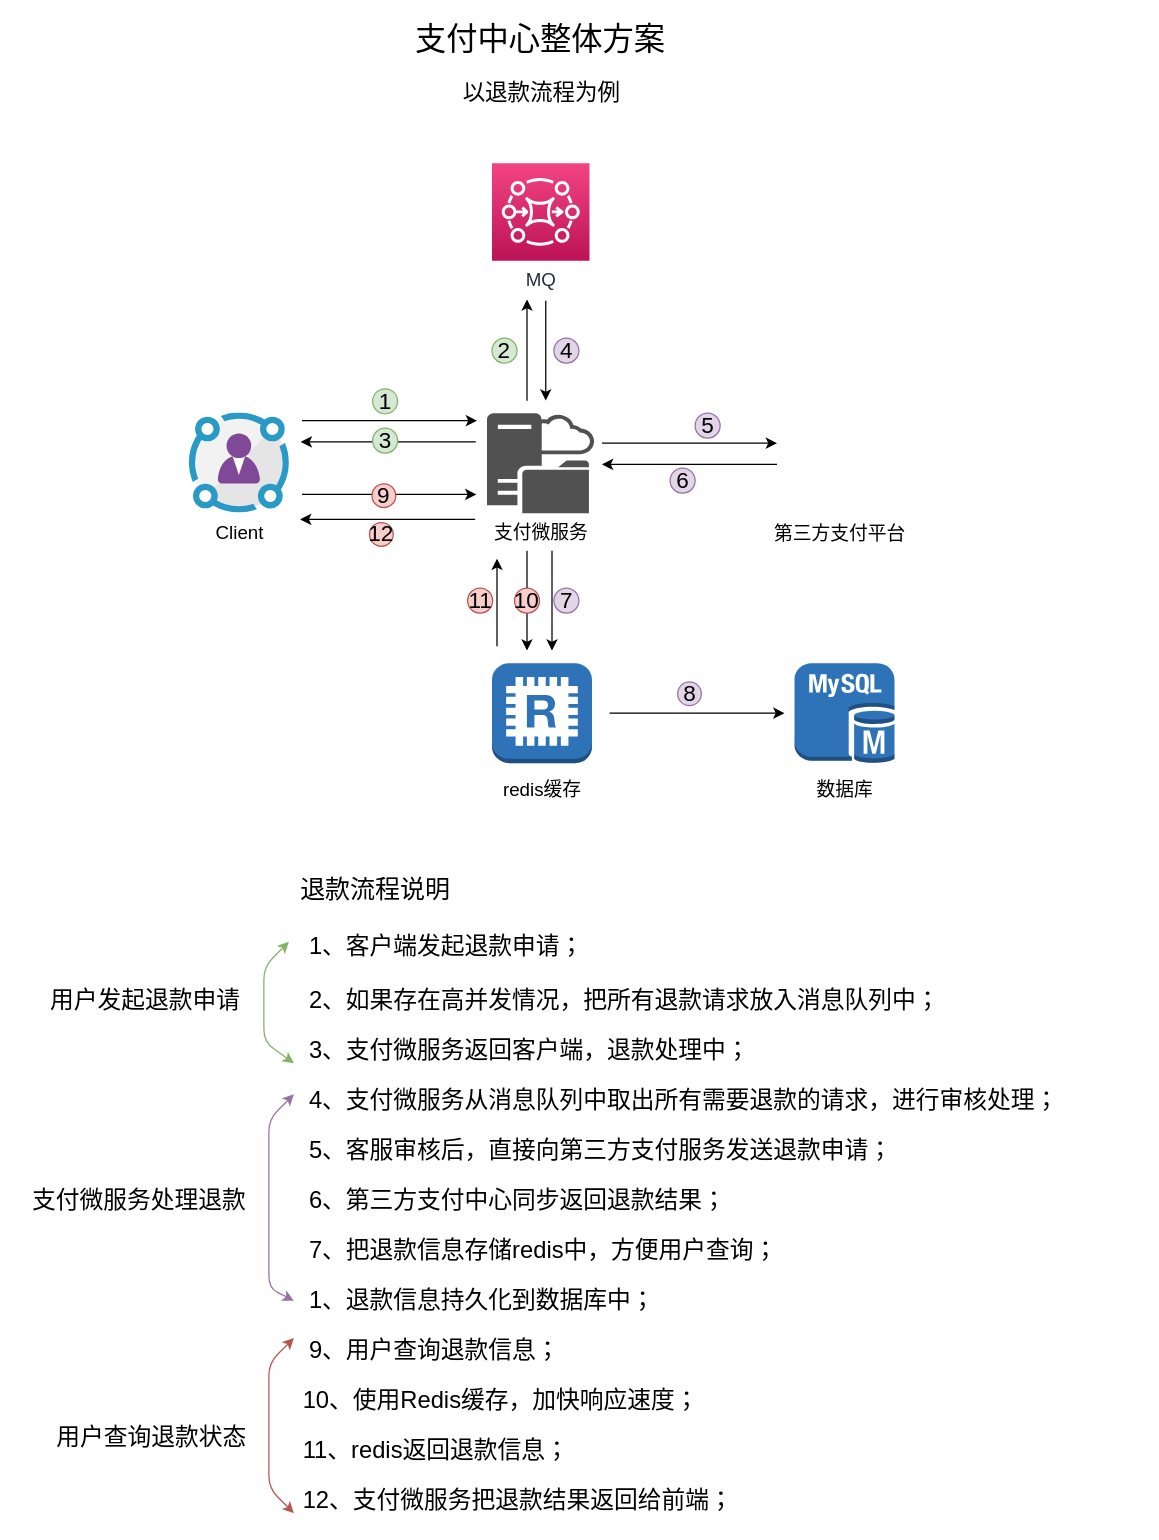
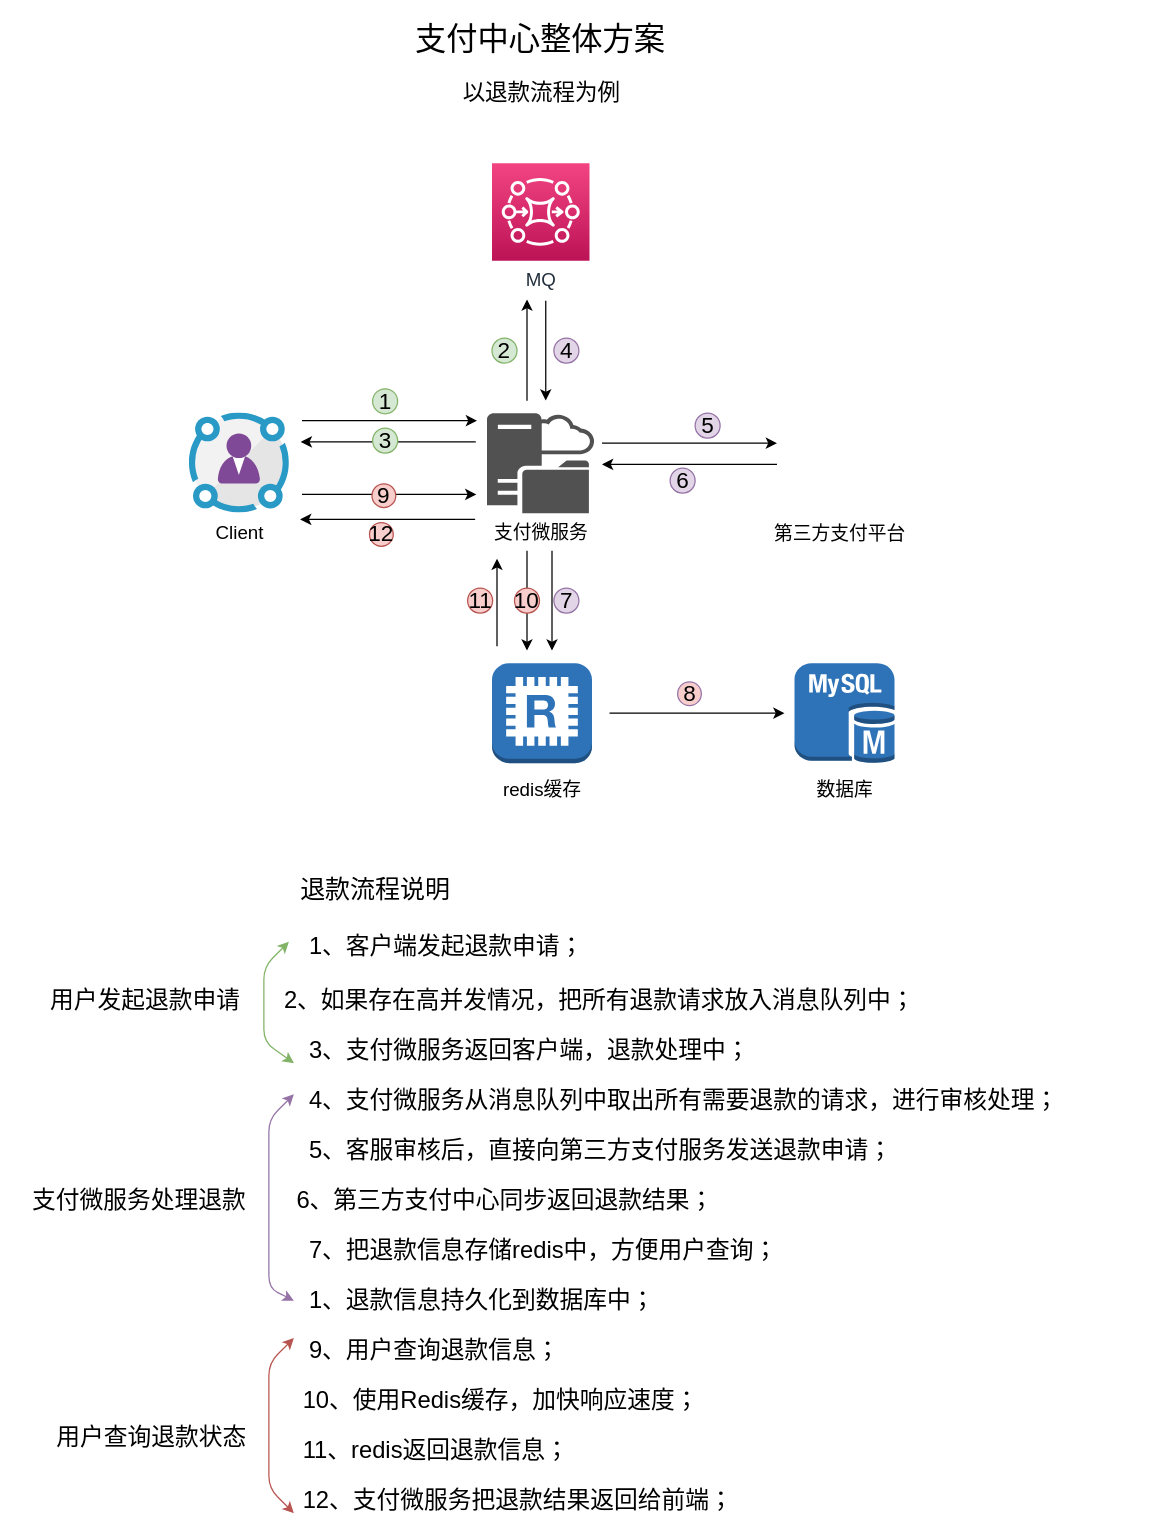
  <mxCell id="0" />
  <mxCell id="1" parent="0" />
  <mxCell id="2" value="" style="endArrow=classic;html=1;fontSize=13;" edge="1" parent="1"><mxGeometry width="50" height="50" relative="1" as="geometry"><mxPoint x="421" y="440" as="sourcePoint" /><mxPoint x="421" y="520" as="targetPoint" /></mxGeometry></mxCell>
  <mxCell id="3" value="支付中心整体方案" style="text;html=1;strokeColor=none;fillColor=none;align=center;verticalAlign=middle;whiteSpace=wrap;rounded=0;fontSize=25;" vertex="1" parent="1"><mxGeometry x="312" y="20" width="240" height="20" as="geometry" /></mxCell>
  <mxCell id="4" value="&lt;span style=&quot;font-size: 15px&quot;&gt;Client&lt;/span&gt;" style="aspect=fixed;html=1;points=[];align=center;image;fontSize=12;image=img/lib/mscae/Identity_Governance.svg;" vertex="1" parent="1"><mxGeometry x="151" y="330" width="80" height="80" as="geometry" /></mxCell>
  <mxCell id="5" value="&lt;font style=&quot;font-size: 15px&quot;&gt;数据库&lt;/font&gt;" style="outlineConnect=0;dashed=0;verticalLabelPosition=bottom;verticalAlign=top;align=center;html=1;shape=mxgraph.aws3.mysql_db_instance;fillColor=#2E73B8;gradientColor=none;fontSize=22;" vertex="1" parent="1"><mxGeometry x="635" y="530" width="80" height="80" as="geometry" /></mxCell>
  <mxCell id="6" value="&lt;font style=&quot;font-size: 15px&quot;&gt;redis缓存&lt;/font&gt;" style="outlineConnect=0;dashed=0;verticalLabelPosition=bottom;verticalAlign=top;align=center;html=1;shape=mxgraph.aws3.redis;fillColor=#2E73B8;gradientColor=none;fontSize=22;" vertex="1" parent="1"><mxGeometry x="393" y="530" width="80" height="80" as="geometry" /></mxCell>
  <mxCell id="7" value="&lt;font style=&quot;font-size: 15px&quot;&gt;第三方支付平台&lt;/font&gt;" style="shape=image;html=1;verticalAlign=top;verticalLabelPosition=bottom;labelBackgroundColor=#ffffff;imageAspect=0;aspect=fixed;image=https://cdn1.iconfinder.com/data/icons/business-237/65/icons-09-128.png;fontSize=22;" vertex="1" parent="1"><mxGeometry x="621" y="305" width="100" height="100" as="geometry" /></mxCell>
  <mxCell id="8" value="&lt;font style=&quot;font-size: 15px&quot;&gt;MQ&lt;/font&gt;" style="outlineConnect=0;fontColor=#232F3E;gradientColor=#F34482;gradientDirection=north;fillColor=#BC1356;strokeColor=#ffffff;dashed=0;verticalLabelPosition=bottom;verticalAlign=top;align=center;html=1;fontSize=12;fontStyle=0;aspect=fixed;shape=mxgraph.aws4.resourceIcon;resIcon=mxgraph.aws4.mq;" vertex="1" parent="1"><mxGeometry x="393" y="130" width="78" height="78" as="geometry" /></mxCell>
  <mxCell id="9" value="&lt;font style=&quot;font-size: 15px&quot;&gt;支付微服务&lt;/font&gt;" style="pointerEvents=1;shadow=0;dashed=0;html=1;strokeColor=none;labelPosition=center;verticalLabelPosition=bottom;verticalAlign=top;align=center;fillColor=#515151;shape=mxgraph.mscae.system_center.cloud_distribution_point;fontSize=13;" vertex="1" parent="1"><mxGeometry x="389" y="330" width="86" height="80" as="geometry" /></mxCell>
  <mxCell id="10" value="" style="endArrow=classic;html=1;fontSize=13;" edge="1" parent="1"><mxGeometry width="50" height="50" relative="1" as="geometry"><mxPoint x="241" y="336" as="sourcePoint" /><mxPoint x="381" y="336" as="targetPoint" /></mxGeometry></mxCell>
  <mxCell id="11" value="" style="endArrow=classic;html=1;fontSize=13;" edge="1" parent="1"><mxGeometry width="50" height="50" relative="1" as="geometry"><mxPoint x="421" y="320" as="sourcePoint" /><mxPoint x="421" y="239" as="targetPoint" /></mxGeometry></mxCell>
  <mxCell id="12" value="" style="endArrow=classic;html=1;fontSize=13;" edge="1" parent="1"><mxGeometry width="50" height="50" relative="1" as="geometry"><mxPoint x="436" y="240" as="sourcePoint" /><mxPoint x="436" y="320" as="targetPoint" /></mxGeometry></mxCell>
  <mxCell id="13" value="" style="endArrow=classic;html=1;fontSize=13;" edge="1" parent="1"><mxGeometry width="50" height="50" relative="1" as="geometry"><mxPoint x="481" y="354" as="sourcePoint" /><mxPoint x="621" y="354" as="targetPoint" /></mxGeometry></mxCell>
  <mxCell id="14" value="" style="endArrow=classic;html=1;fontSize=13;exitX=0;exitY=0.75;exitDx=0;exitDy=0;" edge="1" parent="1"><mxGeometry width="50" height="50" relative="1" as="geometry"><mxPoint x="621" y="371" as="sourcePoint" /><mxPoint x="481" y="371" as="targetPoint" /></mxGeometry></mxCell>
  <mxCell id="15" value="" style="endArrow=classic;html=1;fontSize=13;" edge="1" parent="1"><mxGeometry width="50" height="50" relative="1" as="geometry"><mxPoint x="441" y="440" as="sourcePoint" /><mxPoint x="441" y="520" as="targetPoint" /></mxGeometry></mxCell>
  <mxCell id="16" value="" style="endArrow=classic;html=1;fontSize=13;" edge="1" parent="1"><mxGeometry width="50" height="50" relative="1" as="geometry"><mxPoint x="487" y="570" as="sourcePoint" /><mxPoint x="627" y="570" as="targetPoint" /></mxGeometry></mxCell>
  <mxCell id="17" value="" style="endArrow=classic;html=1;fontSize=13;" edge="1" parent="1"><mxGeometry width="50" height="50" relative="1" as="geometry"><mxPoint x="241" y="395" as="sourcePoint" /><mxPoint x="380.5" y="395" as="targetPoint" /></mxGeometry></mxCell>
  <mxCell id="18" value="" style="endArrow=classic;html=1;fontSize=13;exitX=0;exitY=0.75;exitDx=0;exitDy=0;" edge="1" parent="1"><mxGeometry width="50" height="50" relative="1" as="geometry"><mxPoint x="379.5" y="415" as="sourcePoint" /><mxPoint x="239.5" y="415" as="targetPoint" /></mxGeometry></mxCell>
  <mxCell id="19" value="以退款流程为例" style="text;html=1;strokeColor=none;fillColor=none;align=center;verticalAlign=middle;whiteSpace=wrap;rounded=0;fontSize=18;" vertex="1" parent="1"><mxGeometry x="313" y="64" width="240" height="20" as="geometry" /></mxCell>
  <mxCell id="20" value="1" style="ellipse;whiteSpace=wrap;html=1;aspect=fixed;fontSize=18;fillColor=#d5e8d4;strokeColor=#82b366;" vertex="1" parent="1"><mxGeometry x="297.5" y="310.5" width="20" height="20" as="geometry" /></mxCell>
  <mxCell id="21" value="2" style="ellipse;whiteSpace=wrap;html=1;aspect=fixed;fontSize=18;fillColor=#d5e8d4;strokeColor=#82b366;" vertex="1" parent="1"><mxGeometry x="393" y="270" width="20" height="20" as="geometry" /></mxCell>
  <mxCell id="22" value="4" style="ellipse;whiteSpace=wrap;html=1;aspect=fixed;fontSize=18;fillColor=#e1d5e7;strokeColor=#9673a6;" vertex="1" parent="1"><mxGeometry x="442.5" y="270" width="20" height="20" as="geometry" /></mxCell>
  <mxCell id="23" value="5" style="ellipse;whiteSpace=wrap;html=1;aspect=fixed;fontSize=18;fillColor=#e1d5e7;strokeColor=#9673a6;" vertex="1" parent="1"><mxGeometry x="555.5" y="330" width="20" height="20" as="geometry" /></mxCell>
  <mxCell id="24" value="6" style="ellipse;whiteSpace=wrap;html=1;aspect=fixed;fontSize=18;fillColor=#e1d5e7;strokeColor=#9673a6;" vertex="1" parent="1"><mxGeometry x="535.5" y="374" width="20" height="20" as="geometry" /></mxCell>
  <mxCell id="25" value="7" style="ellipse;whiteSpace=wrap;html=1;aspect=fixed;fontSize=18;fillColor=#e1d5e7;strokeColor=#9673a6;" vertex="1" parent="1"><mxGeometry x="442.5" y="470" width="20" height="20" as="geometry" /></mxCell>
- <mxCell id="26" value="8" style="ellipse;whiteSpace=wrap;html=1;aspect=fixed;fontSize=18;fillColor=#e1d5e7;strokeColor=#9673a6;" vertex="1" parent="1"><mxGeometry x="541.5" y="545" width="19" height="19" as="geometry" /></mxCell>
+ <mxCell id="26" value="8" style="ellipse;whiteSpace=wrap;html=1;aspect=fixed;fontSize=18;fillColor=#f8cecc;strokeColor=#9673a6;" vertex="1" parent="1"><mxGeometry x="541.5" y="545" width="19" height="19" as="geometry" /></mxCell>
  <mxCell id="27" value="9" style="ellipse;whiteSpace=wrap;html=1;aspect=fixed;fontSize=18;fillColor=#f8cecc;strokeColor=#b85450;" vertex="1" parent="1"><mxGeometry x="297" y="386.5" width="19" height="19" as="geometry" /></mxCell>
  <mxCell id="28" value="10" style="ellipse;whiteSpace=wrap;html=1;aspect=fixed;fontSize=18;fillColor=#f8cecc;strokeColor=#b85450;" vertex="1" parent="1"><mxGeometry x="411" y="470" width="20" height="20" as="geometry" /></mxCell>
  <mxCell id="29" value="" style="endArrow=classic;html=1;fontSize=13;" edge="1" parent="1"><mxGeometry width="50" height="50" relative="1" as="geometry"><mxPoint x="397" y="516.5" as="sourcePoint" /><mxPoint x="397" y="446.5" as="targetPoint" /></mxGeometry></mxCell>
  <mxCell id="30" value="11" style="ellipse;whiteSpace=wrap;html=1;aspect=fixed;fontSize=18;fillColor=#f8cecc;strokeColor=#b85450;" vertex="1" parent="1"><mxGeometry x="373.5" y="470" width="20" height="20" as="geometry" /></mxCell>
  <mxCell id="31" value="12" style="ellipse;whiteSpace=wrap;html=1;aspect=fixed;fontSize=18;fillColor=#f8cecc;strokeColor=#b85450;" vertex="1" parent="1"><mxGeometry x="295" y="417.5" width="19" height="19" as="geometry" /></mxCell>
  <mxCell id="32" value="退款流程说明" style="text;html=1;strokeColor=none;fillColor=none;align=center;verticalAlign=middle;whiteSpace=wrap;rounded=0;fontSize=20;" vertex="1" parent="1"><mxGeometry x="234.5" y="700" width="130" height="20" as="geometry" /></mxCell>
  <mxCell id="33" value="1、客户端发起退款申请；" style="text;html=1;strokeColor=none;fillColor=none;align=left;verticalAlign=middle;whiteSpace=wrap;rounded=0;fontSize=19;" vertex="1" parent="1"><mxGeometry x="244.5" y="746.5" width="550" height="20" as="geometry" /></mxCell>
- <mxCell id="34" value="2、如果存在高并发情况，把所有退款请求放入消息队列中；" style="text;html=1;strokeColor=none;fillColor=none;align=left;verticalAlign=middle;whiteSpace=wrap;rounded=0;fontSize=19;" vertex="1" parent="1"><mxGeometry x="244.5" y="790" width="550" height="20" as="geometry" /></mxCell>
+ <mxCell id="34" value="2、如果存在高并发情况，把所有退款请求放入消息队列中；" style="text;html=1;strokeColor=none;fillColor=none;align=left;verticalAlign=middle;whiteSpace=wrap;rounded=0;fontSize=19;" vertex="1" parent="1"><mxGeometry x="224.5" y="790" width="550" height="20" as="geometry" /></mxCell>
  <mxCell id="35" value="3、支付微服务返回客户端，退款处理中；" style="text;html=1;strokeColor=none;fillColor=none;align=left;verticalAlign=middle;whiteSpace=wrap;rounded=0;fontSize=19;" vertex="1" parent="1"><mxGeometry x="244.5" y="830" width="550" height="20" as="geometry" /></mxCell>
  <mxCell id="36" value="4、支付微服务从消息队列中取出所有需要退款的请求，进行审核处理；" style="text;html=1;strokeColor=none;fillColor=none;align=left;verticalAlign=middle;whiteSpace=wrap;rounded=0;fontSize=19;" vertex="1" parent="1"><mxGeometry x="244.5" y="870" width="660" height="20" as="geometry" /></mxCell>
  <mxCell id="37" value="5、客服审核后，直接向第三方支付服务发送退款申请；" style="text;html=1;strokeColor=none;fillColor=none;align=left;verticalAlign=middle;whiteSpace=wrap;rounded=0;fontSize=19;" vertex="1" parent="1"><mxGeometry x="244.5" y="910" width="660" height="20" as="geometry" /></mxCell>
- <mxCell id="38" value="6、第三方支付中心同步返回退款结果；" style="text;html=1;strokeColor=none;fillColor=none;align=left;verticalAlign=middle;whiteSpace=wrap;rounded=0;fontSize=19;" vertex="1" parent="1"><mxGeometry x="244.5" y="950" width="660" height="20" as="geometry" /></mxCell>
+ <mxCell id="38" value="6、第三方支付中心同步返回退款结果；" style="text;html=1;strokeColor=none;fillColor=none;align=left;verticalAlign=middle;whiteSpace=wrap;rounded=0;fontSize=19;" vertex="1" parent="1"><mxGeometry x="234.5" y="950" width="660" height="20" as="geometry" /></mxCell>
  <mxCell id="39" value="7、把退款信息存储redis中，方便用户查询；" style="text;html=1;strokeColor=none;fillColor=none;align=left;verticalAlign=middle;whiteSpace=wrap;rounded=0;fontSize=19;" vertex="1" parent="1"><mxGeometry x="244.5" y="990" width="660" height="20" as="geometry" /></mxCell>
  <mxCell id="40" value="" style="endArrow=classic;html=1;fontSize=13;exitX=0;exitY=0.75;exitDx=0;exitDy=0;" edge="1" parent="1"><mxGeometry width="50" height="50" relative="1" as="geometry"><mxPoint x="380" y="353" as="sourcePoint" /><mxPoint x="240" y="353" as="targetPoint" /></mxGeometry></mxCell>
  <mxCell id="41" value="3" style="ellipse;whiteSpace=wrap;html=1;aspect=fixed;fontSize=18;fillColor=#d5e8d4;strokeColor=#82b366;" vertex="1" parent="1"><mxGeometry x="297.5" y="342" width="20" height="20" as="geometry" /></mxCell>
  <mxCell id="42" value="1、退款信息持久化到数据库中；" style="text;html=1;strokeColor=none;fillColor=none;align=left;verticalAlign=middle;whiteSpace=wrap;rounded=0;fontSize=19;" vertex="1" parent="1"><mxGeometry x="244.5" y="1030" width="660" height="20" as="geometry" /></mxCell>
  <mxCell id="43" value="9、用户查询退款信息；" style="text;html=1;strokeColor=none;fillColor=none;align=left;verticalAlign=middle;whiteSpace=wrap;rounded=0;fontSize=19;" vertex="1" parent="1"><mxGeometry x="244.5" y="1070" width="660" height="20" as="geometry" /></mxCell>
  <mxCell id="44" value="10、使用Redis缓存，加快响应速度；" style="text;html=1;strokeColor=none;fillColor=none;align=left;verticalAlign=middle;whiteSpace=wrap;rounded=0;fontSize=19;" vertex="1" parent="1"><mxGeometry x="239.5" y="1110" width="660" height="20" as="geometry" /></mxCell>
  <mxCell id="45" value="11、redis返回退款信息；" style="text;html=1;strokeColor=none;fillColor=none;align=left;verticalAlign=middle;whiteSpace=wrap;rounded=0;fontSize=19;" vertex="1" parent="1"><mxGeometry x="239.5" y="1150" width="660" height="20" as="geometry" /></mxCell>
  <mxCell id="46" value="12、支付微服务把退款结果返回给前端；" style="text;html=1;strokeColor=none;fillColor=none;align=left;verticalAlign=middle;whiteSpace=wrap;rounded=0;fontSize=19;" vertex="1" parent="1"><mxGeometry x="239.5" y="1190" width="660" height="20" as="geometry" /></mxCell>
  <mxCell id="47" value="" style="endArrow=classic;startArrow=classic;html=1;fontSize=19;fillColor=#d5e8d4;strokeColor=#82b366;" edge="1" parent="1"><mxGeometry width="50" height="50" relative="1" as="geometry"><mxPoint x="234.5" y="850" as="sourcePoint" /><mxPoint x="230.5" y="753" as="targetPoint" /><Array as="points"><mxPoint x="210.5" y="833" /><mxPoint x="210.5" y="773" /></Array></mxGeometry></mxCell>
  <mxCell id="48" value="" style="endArrow=classic;startArrow=classic;html=1;fontSize=19;fillColor=#e1d5e7;strokeColor=#9673a6;" edge="1" parent="1"><mxGeometry width="50" height="50" relative="1" as="geometry"><mxPoint x="234.5" y="1040" as="sourcePoint" /><mxPoint x="234.5" y="875" as="targetPoint" /><Array as="points"><mxPoint x="214.5" y="1030" /><mxPoint x="214.5" y="895" /></Array></mxGeometry></mxCell>
  <mxCell id="49" value="" style="endArrow=classic;startArrow=classic;html=1;fontSize=19;fillColor=#f8cecc;strokeColor=#b85450;" edge="1" parent="1"><mxGeometry width="50" height="50" relative="1" as="geometry"><mxPoint x="234.5" y="1210" as="sourcePoint" /><mxPoint x="234.5" y="1070" as="targetPoint" /><Array as="points"><mxPoint x="214.5" y="1190" /><mxPoint x="214.5" y="1090" /></Array></mxGeometry></mxCell>
  <mxCell id="50" value="用户发起退款申请" style="text;html=1;strokeColor=none;fillColor=none;align=center;verticalAlign=middle;whiteSpace=wrap;rounded=0;fontSize=19;" vertex="1" parent="1"><mxGeometry x="30.5" y="790" width="170" height="20" as="geometry" /></mxCell>
  <mxCell id="51" value="支付微服务处理退款" style="text;html=1;strokeColor=none;fillColor=none;align=center;verticalAlign=middle;whiteSpace=wrap;rounded=0;fontSize=19;" vertex="1" parent="1"><mxGeometry x="20.5" y="950" width="180" height="20" as="geometry" /></mxCell>
  <mxCell id="52" value="用户查询退款状态" style="text;html=1;strokeColor=none;fillColor=none;align=center;verticalAlign=middle;whiteSpace=wrap;rounded=0;fontSize=19;" vertex="1" parent="1"><mxGeometry x="30.5" y="1140" width="180" height="20" as="geometry" /></mxCell>
